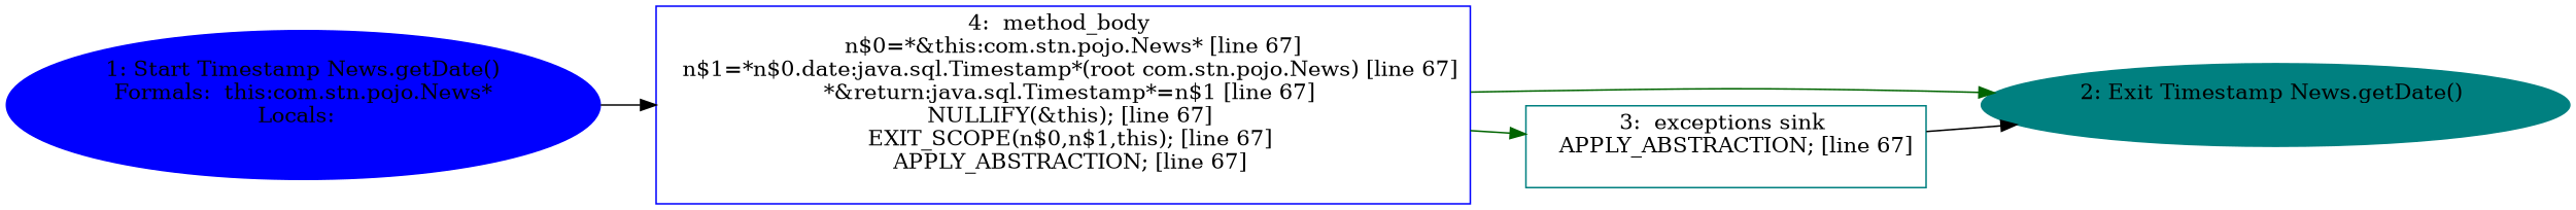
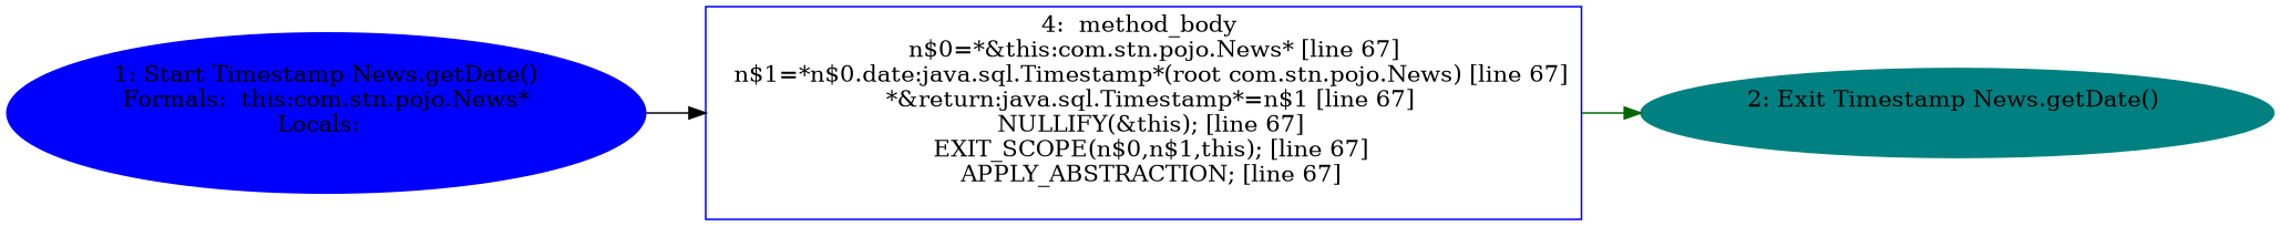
  digraph {
    rankdir=LR
    node [color=blue]
    edge [color=black]
    n1 [label="1: Start Timestamp News.getDate()\nFormals:  this:com.stn.pojo.News*\nLocals:  \n  " style=filled]
    n2 [label="4:  method_body \n   n$0=*&this:com.stn.pojo.News* [line 67]\n  n$1=*n$0.date:java.sql.Timestamp*(root com.stn.pojo.News) [line 67]\n  *&return:java.sql.Timestamp*=n$1 [line 67]\n  NULLIFY(&this); [line 67]\n  EXIT_SCOPE(n$0,n$1,this); [line 67]\n  APPLY_ABSTRACTION; [line 67]\n " shape=box]
    n3 [color=teal label="2: Exit Timestamp News.getDate() \n  " style=filled]
-   n4 [label="3:  exceptions sink \n   APPLY_ABSTRACTION; [line 67]\n " shape=box color=teal]
    n1 -> n2
    n2 -> n3 [color=darkgreen]
-   n2 -> n4 [color=darkgreen]
-   n4 -> n3
  }
